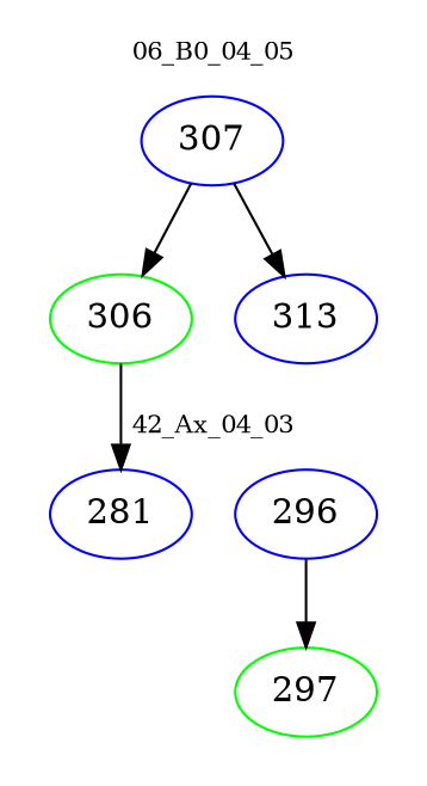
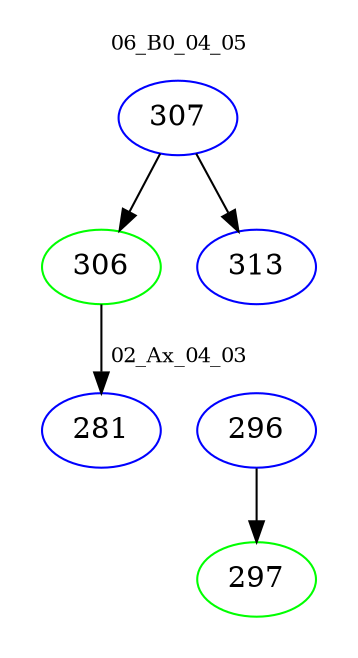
  digraph {
    node [color=blue]
    edge [color=black]
    n1 [label=296]
    n2 [label=281]
    n3 [color=green label=297]
    n4 [label=307]
    n5 [color=green label=306]
    n6 [label=313]
    subgraph cluster_1 {
      color=white
      fontsize=10
-     label="42_Ax_04_03"
+     label="02_Ax_04_03"
      n1
      n2
      n3
    }
    subgraph cluster_2 {
      color=white
      fontsize=10
      label="06_B0_04_05"
      n4
      n5
      n6
    }
    n1 -> n3
    n4 -> n5
    n4 -> n6
    n5 -> n2
  }
